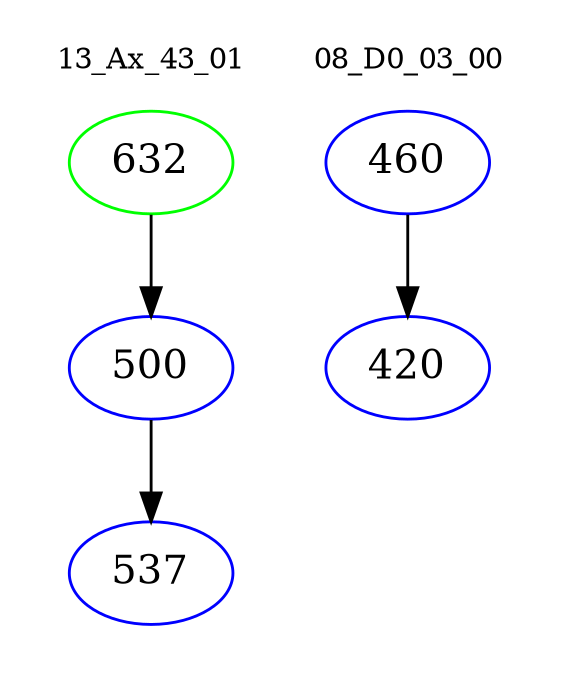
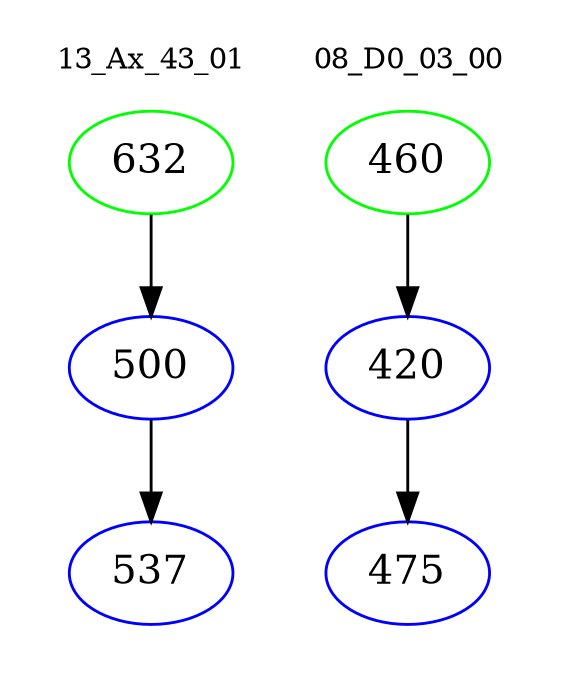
  digraph {
    node [color=blue]
    edge [color=black]
    n1 [color=green label=632]
    n2 [label=500]
    n3 [label=537]
-   n4 [label=460]
+   n4 [color=green label=460]
    n5 [label=420]
+   n6 [label=475]
    subgraph cluster_1 {
      color=white
      fontsize=10
      label="13_Ax_43_01"
      n1
      n2
      n3
    }
    subgraph cluster_2 {
      color=white
      fontsize=10
      label="08_D0_03_00"
      n4
      n5
+     n6
    }
    n1 -> n2
    n2 -> n3
    n4 -> n5
+   n5 -> n6
  }
